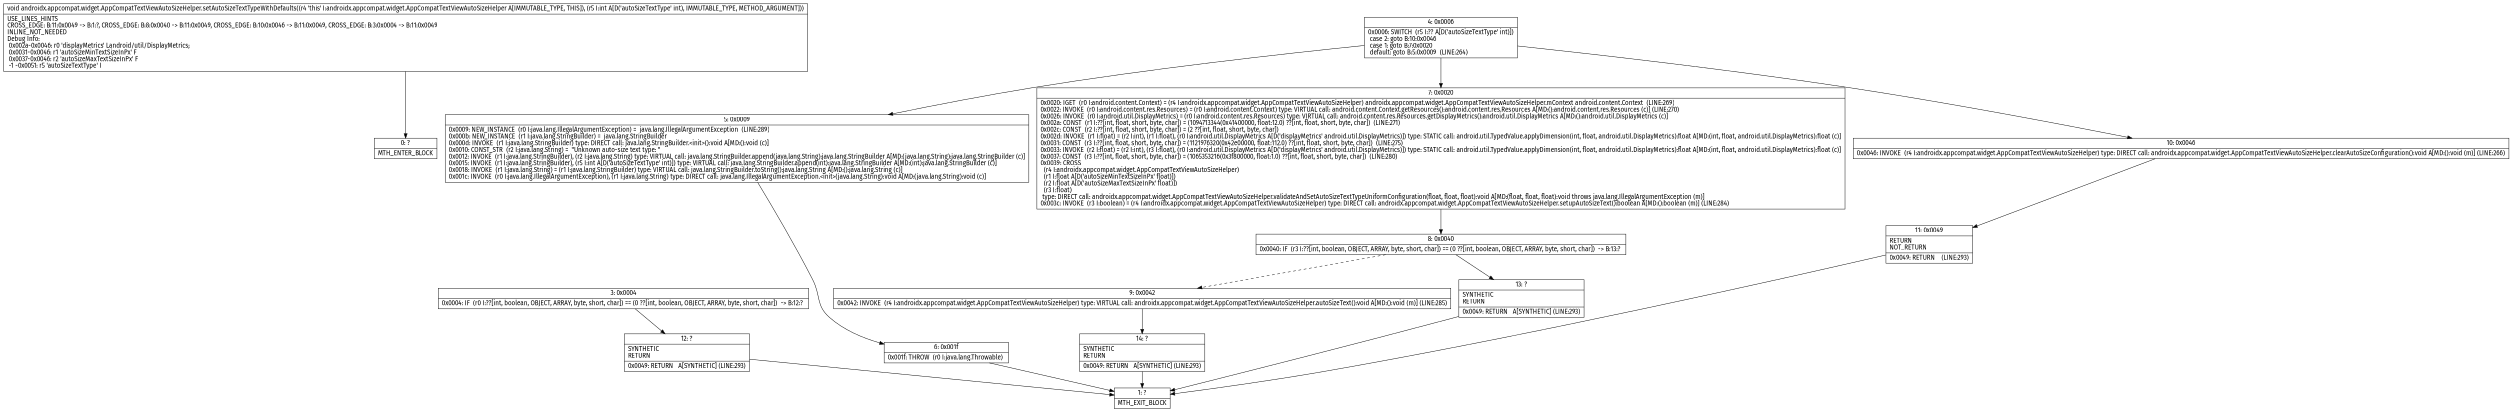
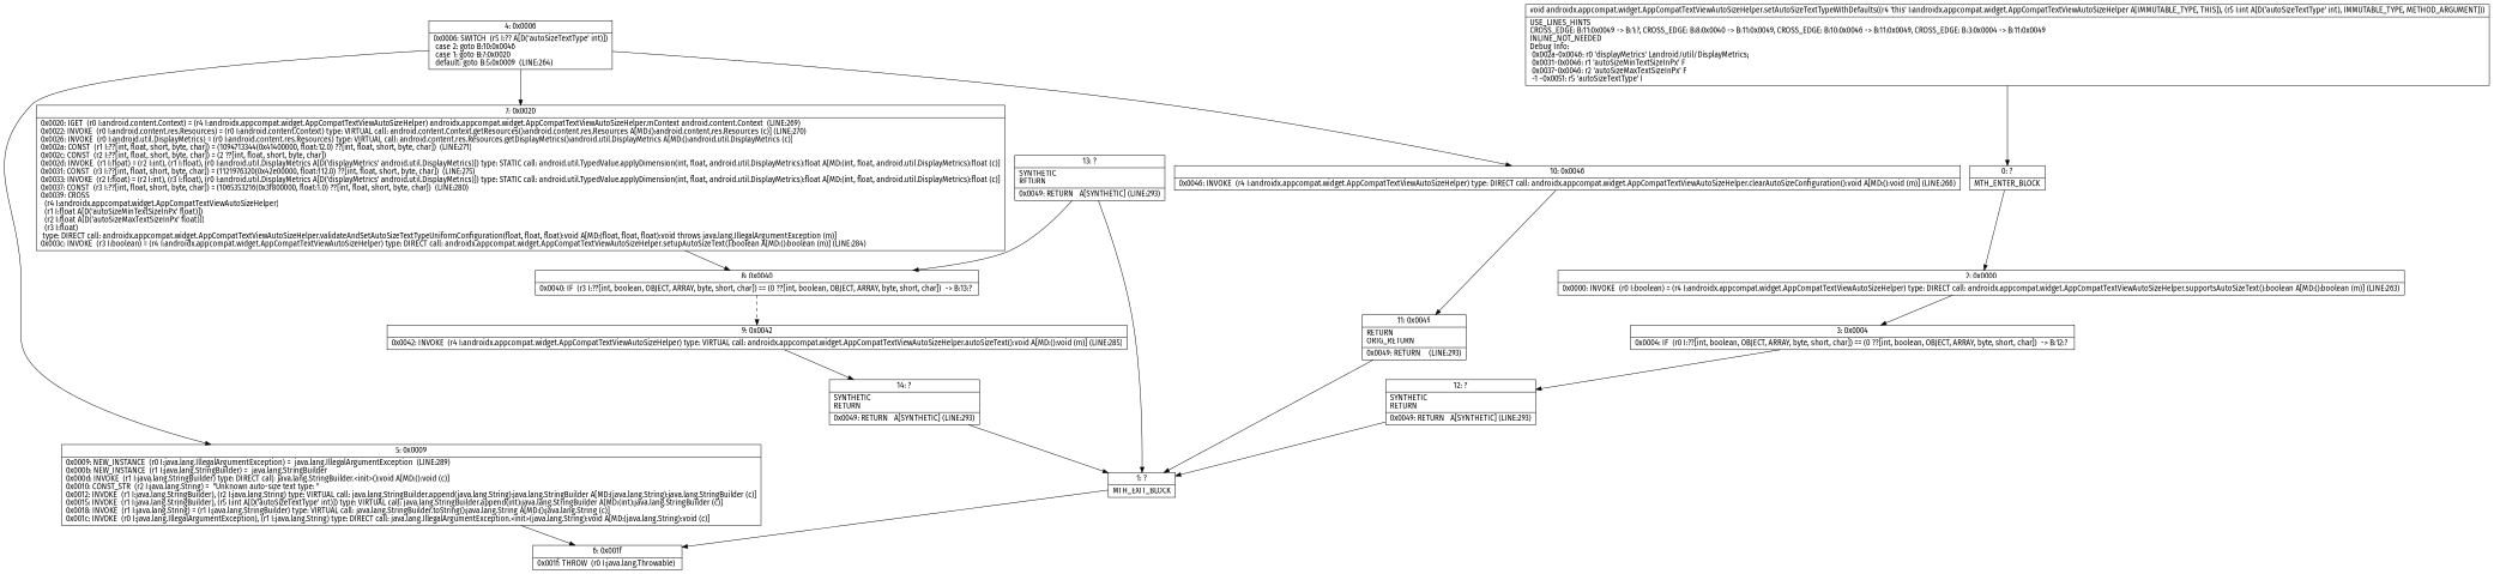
  digraph {
    fontname="Fira Sans"
    node [fontname="Fira Sans" shape=record]
    edge [fontname="Fira Sans"]
    n1 [label="{0\:\ ?|MTH_ENTER_BLOCK\l}"]
+   n2 [label="{2\:\ 0x0000|0x0000: INVOKE  (r0 I:boolean) = (r4 I:androidx.appcompat.widget.AppCompatTextViewAutoSizeHelper) type: DIRECT call: androidx.appcompat.widget.AppCompatTextViewAutoSizeHelper.supportsAutoSizeText():boolean A[MD:():boolean (m)] (LINE:263)\l}"]
    n3 [label="{3\:\ 0x0004|0x0004: IF  (r0 I:??[int, boolean, OBJECT, ARRAY, byte, short, char]) == (0 ??[int, boolean, OBJECT, ARRAY, byte, short, char])  \-\> B:12:? \l}"]
    n4 [label="{12\:\ ?|SYNTHETIC\lRETURN\l|0x0049: RETURN   A[SYNTHETIC] (LINE:293)\l}"]
    n5 [label="{4\:\ 0x0006|0x0006: SWITCH  (r5 I:?? A[D('autoSizeTextType' int)])\l case 2: goto B:10:0x0046\l case 1: goto B:7:0x0020\l default: goto B:5:0x0009  (LINE:264)\l}"]
    n6 [label="{5\:\ 0x0009|0x0009: NEW_INSTANCE  (r0 I:java.lang.IllegalArgumentException) =  java.lang.IllegalArgumentException  (LINE:289)\l0x000b: NEW_INSTANCE  (r1 I:java.lang.StringBuilder) =  java.lang.StringBuilder \l0x000d: INVOKE  (r1 I:java.lang.StringBuilder) type: DIRECT call: java.lang.StringBuilder.\<init\>():void A[MD:():void (c)]\l0x0010: CONST_STR  (r2 I:java.lang.String) =  \"Unknown auto\-size text type: \" \l0x0012: INVOKE  (r1 I:java.lang.StringBuilder), (r2 I:java.lang.String) type: VIRTUAL call: java.lang.StringBuilder.append(java.lang.String):java.lang.StringBuilder A[MD:(java.lang.String):java.lang.StringBuilder (c)]\l0x0015: INVOKE  (r1 I:java.lang.StringBuilder), (r5 I:int A[D('autoSizeTextType' int)]) type: VIRTUAL call: java.lang.StringBuilder.append(int):java.lang.StringBuilder A[MD:(int):java.lang.StringBuilder (c)]\l0x0018: INVOKE  (r1 I:java.lang.String) = (r1 I:java.lang.StringBuilder) type: VIRTUAL call: java.lang.StringBuilder.toString():java.lang.String A[MD:():java.lang.String (c)]\l0x001c: INVOKE  (r0 I:java.lang.IllegalArgumentException), (r1 I:java.lang.String) type: DIRECT call: java.lang.IllegalArgumentException.\<init\>(java.lang.String):void A[MD:(java.lang.String):void (c)]\l}"]
    n7 [label="{7\:\ 0x0020|0x0020: IGET  (r0 I:android.content.Context) = (r4 I:androidx.appcompat.widget.AppCompatTextViewAutoSizeHelper) androidx.appcompat.widget.AppCompatTextViewAutoSizeHelper.mContext android.content.Context  (LINE:269)\l0x0022: INVOKE  (r0 I:android.content.res.Resources) = (r0 I:android.content.Context) type: VIRTUAL call: android.content.Context.getResources():android.content.res.Resources A[MD:():android.content.res.Resources (c)] (LINE:270)\l0x0026: INVOKE  (r0 I:android.util.DisplayMetrics) = (r0 I:android.content.res.Resources) type: VIRTUAL call: android.content.res.Resources.getDisplayMetrics():android.util.DisplayMetrics A[MD:():android.util.DisplayMetrics (c)]\l0x002a: CONST  (r1 I:??[int, float, short, byte, char]) = (1094713344(0x41400000, float:12.0) ??[int, float, short, byte, char])  (LINE:271)\l0x002c: CONST  (r2 I:??[int, float, short, byte, char]) = (2 ??[int, float, short, byte, char]) \l0x002d: INVOKE  (r1 I:float) = (r2 I:int), (r1 I:float), (r0 I:android.util.DisplayMetrics A[D('displayMetrics' android.util.DisplayMetrics)]) type: STATIC call: android.util.TypedValue.applyDimension(int, float, android.util.DisplayMetrics):float A[MD:(int, float, android.util.DisplayMetrics):float (c)]\l0x0031: CONST  (r3 I:??[int, float, short, byte, char]) = (1121976320(0x42e00000, float:112.0) ??[int, float, short, byte, char])  (LINE:275)\l0x0033: INVOKE  (r2 I:float) = (r2 I:int), (r3 I:float), (r0 I:android.util.DisplayMetrics A[D('displayMetrics' android.util.DisplayMetrics)]) type: STATIC call: android.util.TypedValue.applyDimension(int, float, android.util.DisplayMetrics):float A[MD:(int, float, android.util.DisplayMetrics):float (c)]\l0x0037: CONST  (r3 I:??[int, float, short, byte, char]) = (1065353216(0x3f800000, float:1.0) ??[int, float, short, byte, char])  (LINE:280)\l0x0039: CROSS  \l  (r4 I:androidx.appcompat.widget.AppCompatTextViewAutoSizeHelper)\l  (r1 I:float A[D('autoSizeMinTextSizeInPx' float)])\l  (r2 I:float A[D('autoSizeMaxTextSizeInPx' float)])\l  (r3 I:float)\l type: DIRECT call: androidx.appcompat.widget.AppCompatTextViewAutoSizeHelper.validateAndSetAutoSizeTextTypeUniformConfiguration(float, float, float):void A[MD:(float, float, float):void throws java.lang.IllegalArgumentException (m)]\l0x003c: INVOKE  (r3 I:boolean) = (r4 I:androidx.appcompat.widget.AppCompatTextViewAutoSizeHelper) type: DIRECT call: androidx.appcompat.widget.AppCompatTextViewAutoSizeHelper.setupAutoSizeText():boolean A[MD:():boolean (m)] (LINE:284)\l}"]
    n8 [label="{10\:\ 0x0046|0x0046: INVOKE  (r4 I:androidx.appcompat.widget.AppCompatTextViewAutoSizeHelper) type: DIRECT call: androidx.appcompat.widget.AppCompatTextViewAutoSizeHelper.clearAutoSizeConfiguration():void A[MD:():void (m)] (LINE:266)\l}"]
    n9 [label="{1\:\ ?|MTH_EXIT_BLOCK\l}"]
    n10 [label="{6\:\ 0x001f|0x001f: THROW  (r0 I:java.lang.Throwable) \l}"]
    n11 [label="{8\:\ 0x0040|0x0040: IF  (r3 I:??[int, boolean, OBJECT, ARRAY, byte, short, char]) == (0 ??[int, boolean, OBJECT, ARRAY, byte, short, char])  \-\> B:13:? \l}"]
-   n12 [label="{11\:\ 0x0049|RETURN\lNOT_RETURN\l|0x0049: RETURN    (LINE:293)\l}"]
+   n12 [label="{11\:\ 0x0049|RETURN\lORIG_RETURN\l|0x0049: RETURN    (LINE:293)\l}"]
    n13 [label="{9\:\ 0x0042|0x0042: INVOKE  (r4 I:androidx.appcompat.widget.AppCompatTextViewAutoSizeHelper) type: VIRTUAL call: androidx.appcompat.widget.AppCompatTextViewAutoSizeHelper.autoSizeText():void A[MD:():void (m)] (LINE:285)\l}"]
    n14 [label="{13\:\ ?|SYNTHETIC\lRETURN\l|0x0049: RETURN   A[SYNTHETIC] (LINE:293)\l}"]
    n15 [label="{14\:\ ?|SYNTHETIC\lRETURN\l|0x0049: RETURN   A[SYNTHETIC] (LINE:293)\l}"]
    n16 [label="{void androidx.appcompat.widget.AppCompatTextViewAutoSizeHelper.setAutoSizeTextTypeWithDefaults((r4 'this' I:androidx.appcompat.widget.AppCompatTextViewAutoSizeHelper A[IMMUTABLE_TYPE, THIS]), (r5 I:int A[D('autoSizeTextType' int), IMMUTABLE_TYPE, METHOD_ARGUMENT]))  | USE_LINES_HINTS\lCROSS_EDGE: B:11:0x0049 \-\> B:1:?, CROSS_EDGE: B:8:0x0040 \-\> B:11:0x0049, CROSS_EDGE: B:10:0x0046 \-\> B:11:0x0049, CROSS_EDGE: B:3:0x0004 \-\> B:11:0x0049\lINLINE_NOT_NEEDED\lDebug Info:\l  0x002a\-0x0046: r0 'displayMetrics' Landroid\/util\/DisplayMetrics;\l  0x0031\-0x0046: r1 'autoSizeMinTextSizeInPx' F\l  0x0037\-0x0046: r2 'autoSizeMaxTextSizeInPx' F\l  \-1 \-0x0051: r5 'autoSizeTextType' I\l}"]
+   n1 -> n2
+   n2 -> n3
    n3 -> n4
    n4 -> n9
    n5 -> n6
    n5 -> n7
    n5 -> n8
    n6 -> n10
    n7 -> n11
    n8 -> n12
-   n10 -> n9
+   n9 -> n10
    n11 -> n13 [style=dashed]
-   n11 -> n14
+   n14 -> n11
    n12 -> n9
    n13 -> n15
    n14 -> n9
    n15 -> n9
    n16 -> n1
  }
